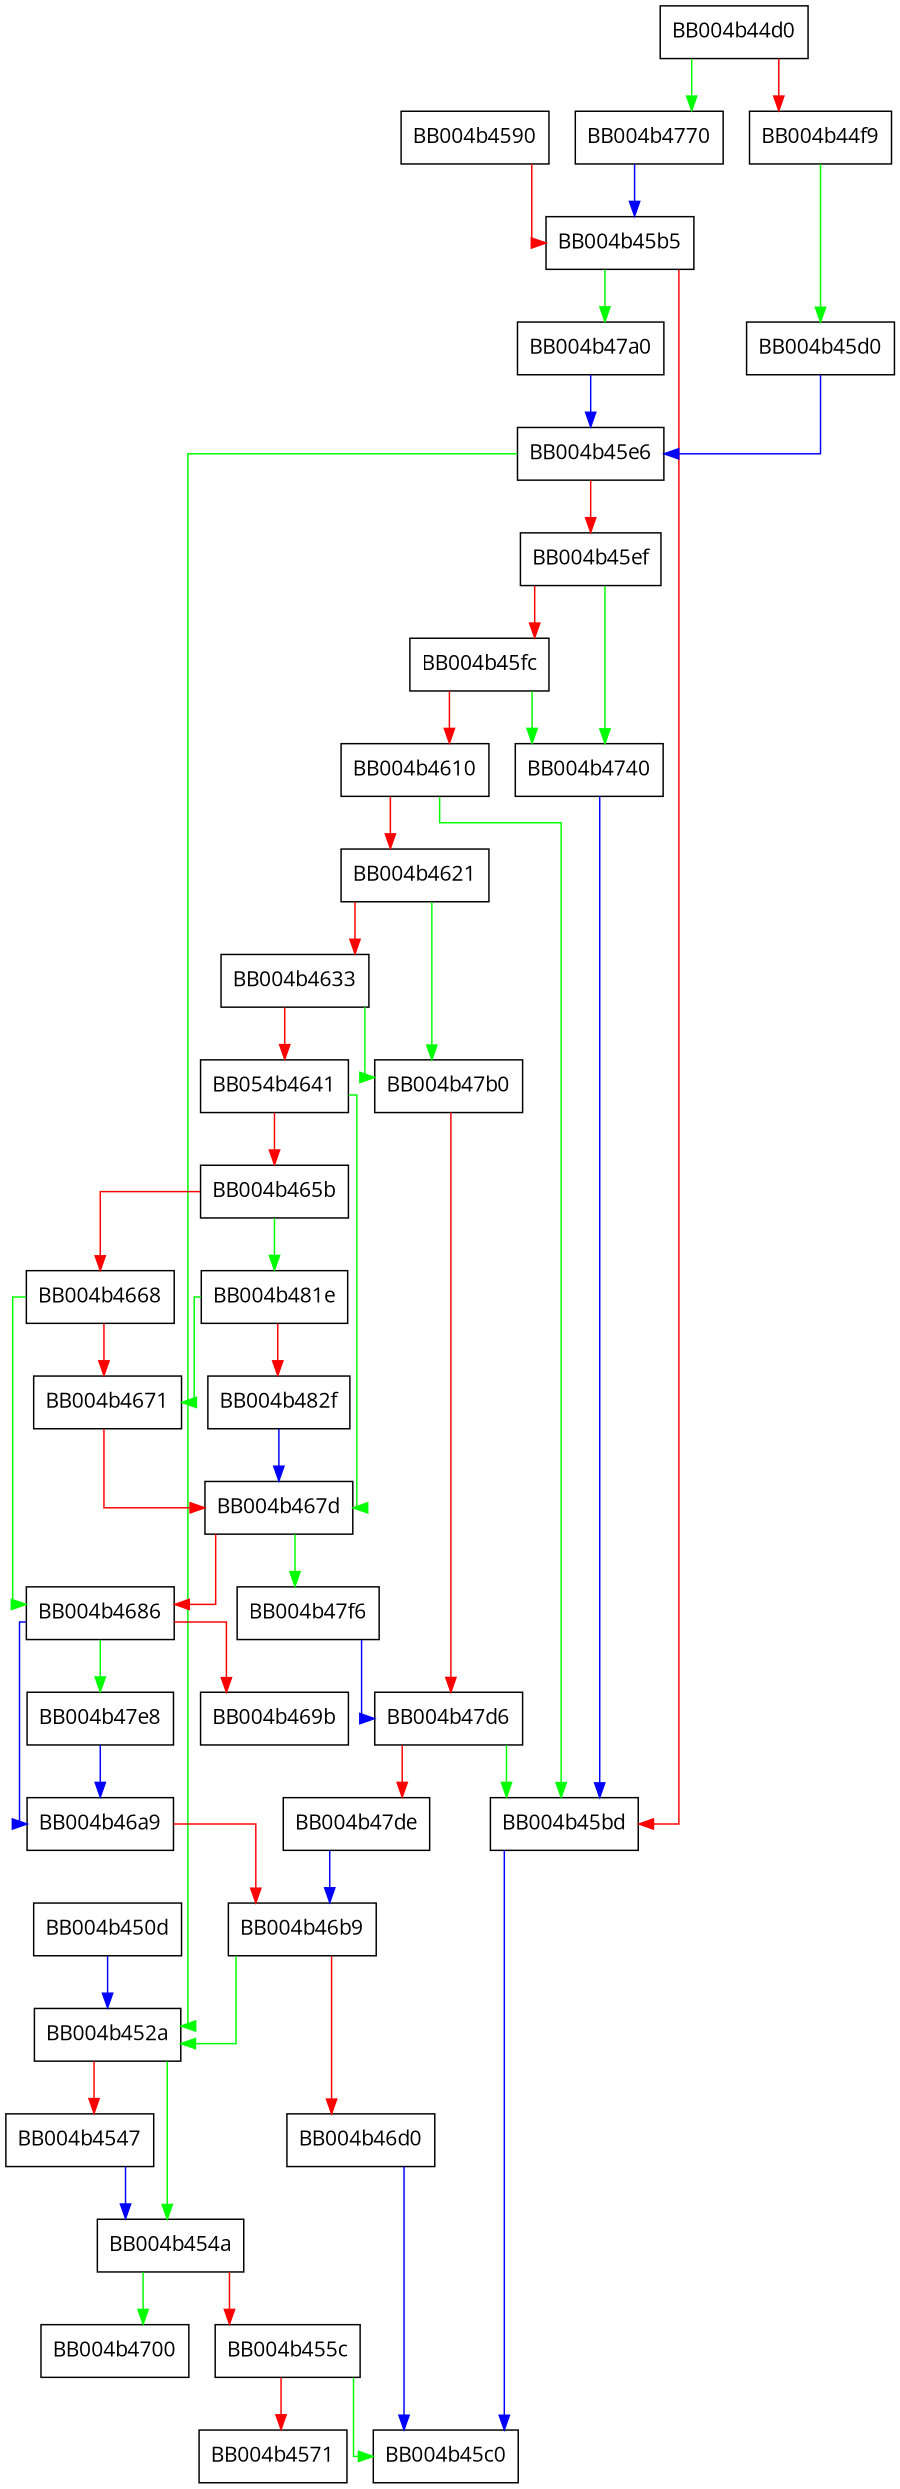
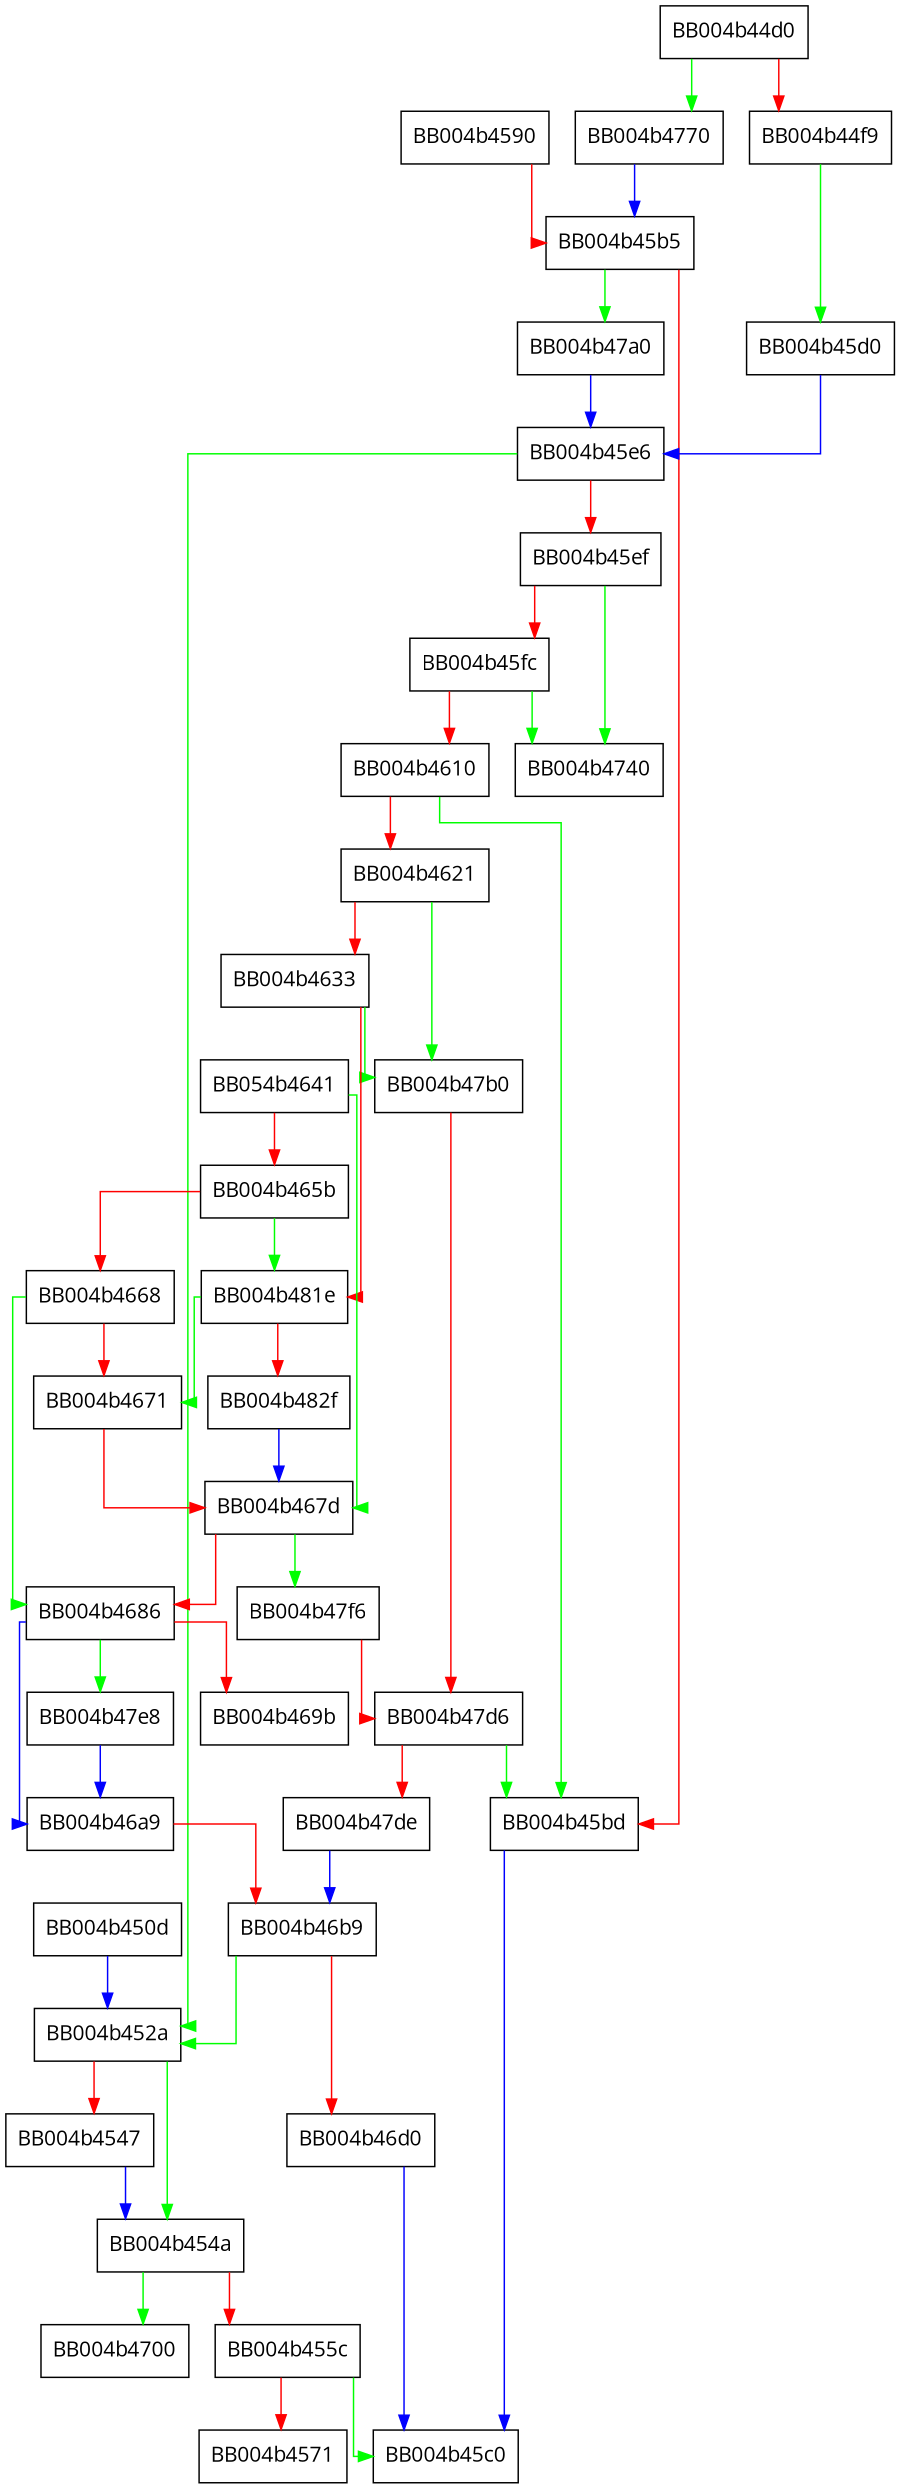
  digraph {
    fontname="Open Sans"
    splines=ortho
    node [fontname="Open Sans" shape=box]
    edge [color=red fontname="Open Sans"]
    BB004b44d0
    BB004b4770
    BB004b44f9
    BB004b45b5
    BB004b45d0
    BB004b47a0
    BB004b45bd
    BB004b45e6
    BB004b452a
    BB004b45ef
    BB004b4590
    BB004b450d
    BB004b454a
    BB004b4547
    BB004b4700
    BB004b455c
    BB004b45c0
    BB004b4571
    BB004b4740
    BB004b45fc
    BB004b4610
    BB004b4621
    BB004b47b0
    BB004b4633
    BB004b47d6
    n26 [label=BB054b4641]
    BB004b47de
    BB004b467d
    BB004b465b
    BB004b4686
    BB004b47f6
    BB004b481e
    BB004b4668
    BB004b47e8
    BB004b469b
    BB004b46a9
    BB004b4671
    BB004b482f
    BB004b46b9
    BB004b46d0
    BB004b44d0 -> BB004b4770 [color=green]
    BB004b44d0 -> BB004b44f9
    BB004b4770 -> BB004b45b5 [color=blue]
    BB004b44f9 -> BB004b45d0 [color=green]
    BB004b45b5 -> BB004b47a0 [color=green]
    BB004b45b5 -> BB004b45bd
    BB004b45d0 -> BB004b45e6 [color=blue]
    BB004b47a0 -> BB004b45e6 [color=blue]
    BB004b45bd -> BB004b45c0 [color=blue]
    BB004b45e6 -> BB004b452a [color=green]
    BB004b45e6 -> BB004b45ef
    BB004b452a -> BB004b454a [color=green]
    BB004b452a -> BB004b4547
    BB004b45ef -> BB004b4740 [color=green]
    BB004b45ef -> BB004b45fc
    BB004b4590 -> BB004b45b5
    BB004b450d -> BB004b452a [color=blue]
    BB004b454a -> BB004b4700 [color=green]
    BB004b454a -> BB004b455c
    BB004b4547 -> BB004b454a [color=blue]
    BB004b455c -> BB004b45c0 [color=green]
    BB004b455c -> BB004b4571
-   BB004b4740 -> BB004b45bd [color=blue]
    BB004b45fc -> BB004b4740 [color=green]
    BB004b45fc -> BB004b4610
    BB004b4610 -> BB004b45bd [color=green]
    BB004b4610 -> BB004b4621
    BB004b4621 -> BB004b47b0 [color=green]
    BB004b4621 -> BB004b4633
    BB004b47b0 -> BB004b47d6
    BB004b4633 -> BB004b47b0 [color=green]
-   BB004b4633 -> n26
+   BB004b4633 -> BB004b481e
    BB004b47d6 -> BB004b45bd [color=green]
    BB004b47d6 -> BB004b47de
    n26 -> BB004b467d [color=green]
    n26 -> BB004b465b
    BB004b47de -> BB004b46b9 [color=blue]
    BB004b467d -> BB004b4686
    BB004b467d -> BB004b47f6 [color=green]
    BB004b465b -> BB004b481e [color=green]
    BB004b465b -> BB004b4668
    BB004b4686 -> BB004b47e8 [color=green]
    BB004b4686 -> BB004b469b
    BB004b4686 -> BB004b46a9 [color=blue]
-   BB004b47f6 -> BB004b47d6 [color=blue]
+   BB004b47f6 -> BB004b47d6
    BB004b481e -> BB004b4671 [color=green]
    BB004b481e -> BB004b482f
    BB004b4668 -> BB004b4686 [color=green]
    BB004b4668 -> BB004b4671
    BB004b47e8 -> BB004b46a9 [color=blue]
    BB004b46a9 -> BB004b46b9
    BB004b4671 -> BB004b467d
    BB004b482f -> BB004b467d [color=blue]
    BB004b46b9 -> BB004b452a [color=green]
    BB004b46b9 -> BB004b46d0
    BB004b46d0 -> BB004b45c0 [color=blue]
  }
